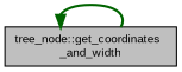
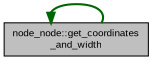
  digraph {
    rankdir=LR
    fontname="Liberation Sans"
-   n1 [color=black fillcolor=grey75 fontcolor=black fontname="Liberation Sans" fontsize=10 height=0.2 label="tree_node::get_coordinates\l_and_width" shape=record style=filled width=0.4]
+   n1 [color=black fillcolor=grey75 fontcolor=black fontname="Liberation Sans" fontsize=10 height=0.2 label="node_node::get_coordinates\l_and_width" shape=record style=filled width=0.4]
    n1 -> n1 [color=darkgreen dir=back fontname="Liberation Sans" fontsize=10 labelfontname=Helvetica labelfontsize=10 style=bold]
  }
